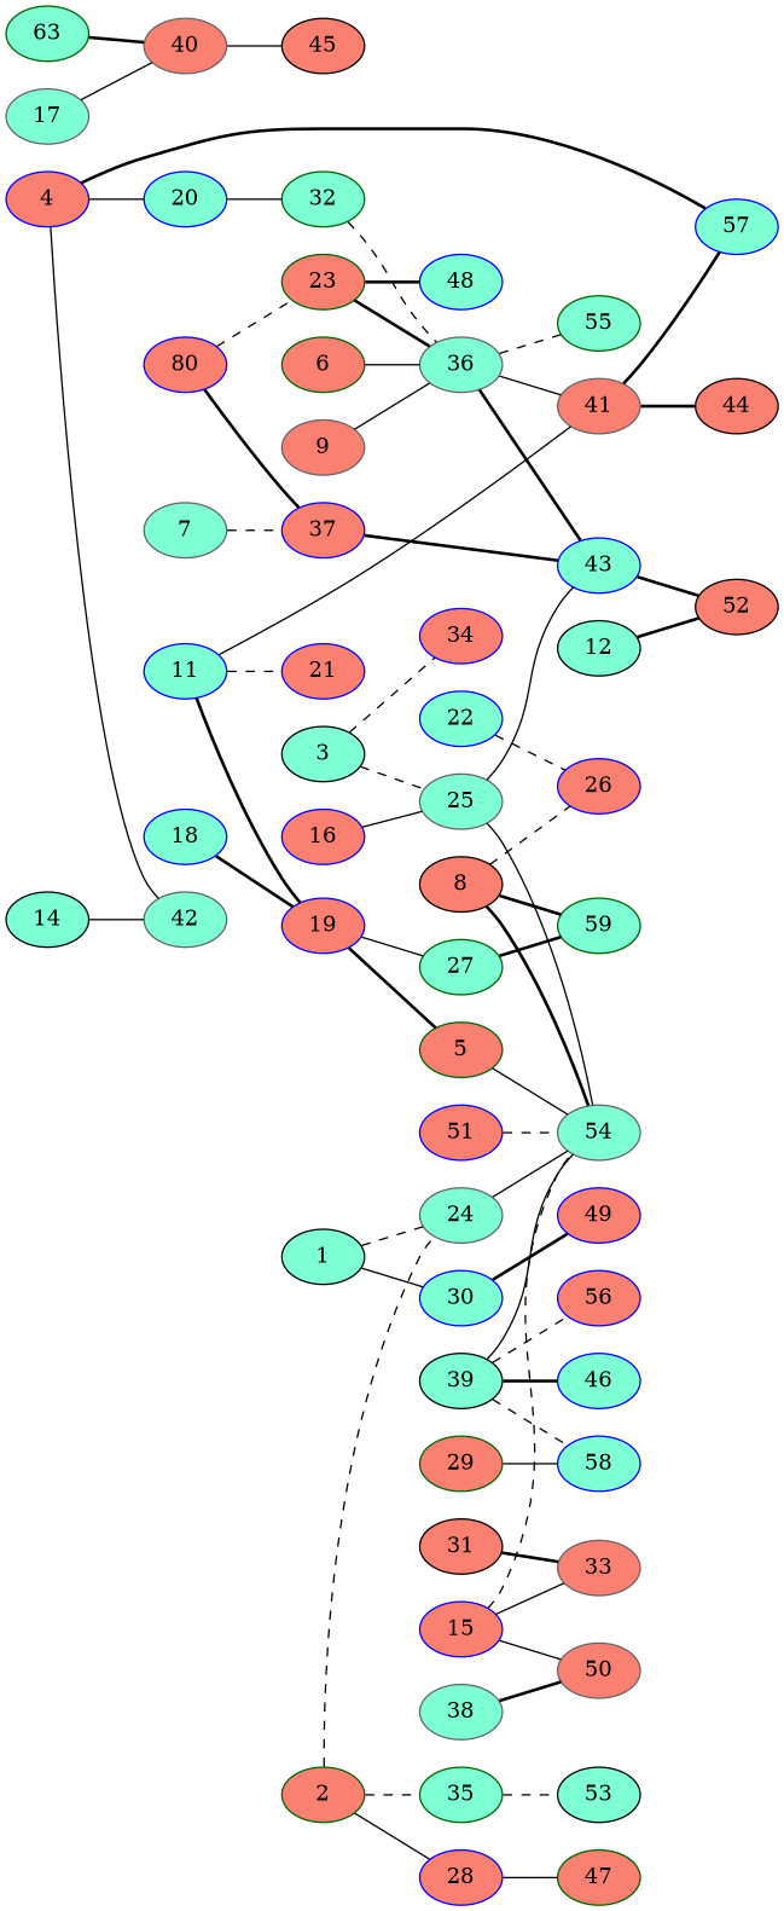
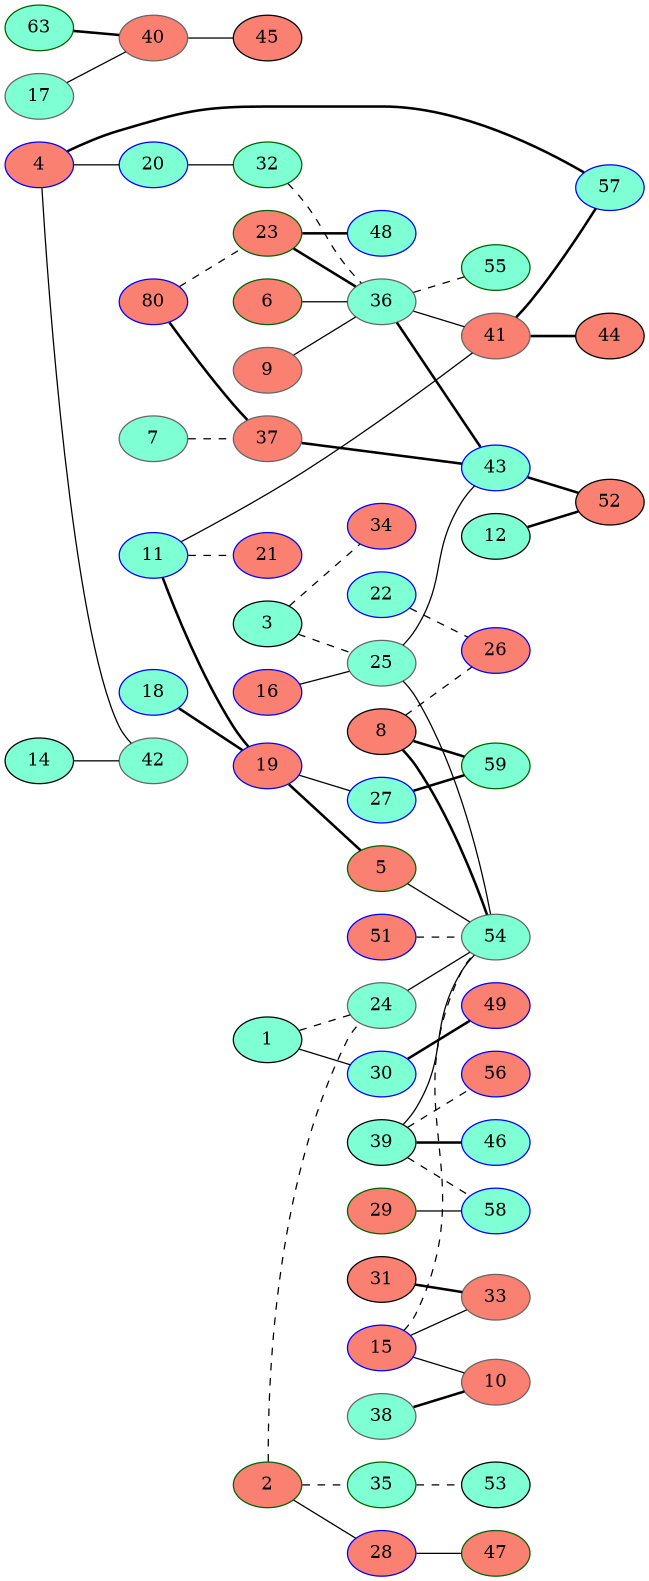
  graph {
    rankdir=LR
    node [color=blue fillcolor=aquamarine style=filled]
    edge [style=solid weight=1.0]
    1 [color=black]
    24 [color=gray40]
    30
    54 [color=gray40]
    49 [fillcolor=salmon]
    2 [color=darkgreen fillcolor=salmon]
    28 [fillcolor=salmon]
    35 [color=darkgreen]
    47 [color=darkgreen fillcolor=salmon]
    53 [color=black]
    3 [color=black]
    25 [color=gray40]
    34 [fillcolor=salmon]
    43
    4 [fillcolor=salmon]
    20
    42 [color=gray40]
    57
    32 [color=darkgreen]
    40 [color=gray40 fillcolor=salmon]
    45 [color=black fillcolor=salmon]
    5 [color=darkgreen fillcolor=salmon]
    6 [color=darkgreen fillcolor=salmon]
    36 [color=gray40]
    41 [color=gray40 fillcolor=salmon]
    55 [color=darkgreen]
    7 [color=gray40]
-   37 [fillcolor=salmon]
+   37 [color=gray40 fillcolor=salmon]
    8 [color=black fillcolor=salmon]
    26 [fillcolor=salmon]
    59 [color=darkgreen]
    9 [color=gray40 fillcolor=salmon]
    n33 [fillcolor=salmon label=80]
    23 [color=darkgreen fillcolor=salmon]
    48
    19 [fillcolor=salmon]
    11
    21 [fillcolor=salmon]
-   27 [color=darkgreen]
+   27
    44 [color=black fillcolor=salmon]
    12 [color=black]
    52 [color=black fillcolor=salmon]
    n43 [color=darkgreen label=63]
    14 [color=black]
    15 [fillcolor=salmon]
    33 [color=gray40 fillcolor=salmon]
-   50 [color=gray40 fillcolor=salmon]
+   50 [color=gray40 fillcolor=salmon label=10]
    16 [fillcolor=salmon]
    17 [color=gray40]
    18
    22
    29 [color=darkgreen fillcolor=salmon]
    58
    31 [color=black fillcolor=salmon]
    38 [color=gray40]
    39 [color=black]
    46
    56 [fillcolor=salmon]
    51 [fillcolor=salmon]
    1 -- 24 [style=dashed]
    1 -- 30
    24 -- 54
    30 -- 49 [style=bold]
    2 -- 24 [style=dashed]
    2 -- 28
    2 -- 35 [style=dashed]
    28 -- 47
    35 -- 53 [style=dashed]
    3 -- 25 [style=dashed]
    3 -- 34 [style=dashed]
    25 -- 54
    25 -- 43
    43 -- 52 [style=bold]
    4 -- 20
    4 -- 42
    4 -- 57 [style=bold]
    20 -- 32
    32 -- 36 [style=dashed]
    40 -- 45
    5 -- 54
    6 -- 36
    36 -- 43 [style=bold]
    36 -- 41
    36 -- 55 [style=dashed]
    41 -- 57 [style=bold]
    41 -- 44 [style=bold]
    7 -- 37 [style=dashed]
    37 -- 43 [style=bold]
    8 -- 54 [style=bold]
    8 -- 26 [style=dashed]
    8 -- 59 [style=bold]
    9 -- 36
    n33 -- 37 [style=bold]
    n33 -- 23 [style=dashed]
    23 -- 36 [style=bold]
    23 -- 48 [style=bold]
    19 -- 5 [style=bold]
    19 -- 27
    11 -- 41
    11 -- 19 [style=bold]
    11 -- 21 [style=dashed]
    27 -- 59 [style=bold]
    12 -- 52 [style=bold]
    n43 -- 40 [style=bold]
    14 -- 42
    15 -- 54 [style=dashed]
    15 -- 33
    15 -- 50
    16 -- 25
    17 -- 40
    18 -- 19 [style=bold]
    22 -- 26 [style=dashed]
    29 -- 58
    31 -- 33 [style=bold]
    38 -- 50 [style=bold]
    39 -- 54
    39 -- 58 [style=dashed]
    39 -- 46 [style=bold]
    39 -- 56 [style=dashed]
    51 -- 54 [style=dashed]
  }
